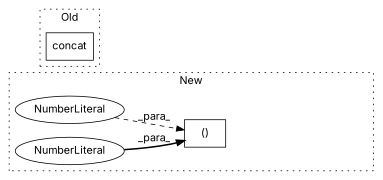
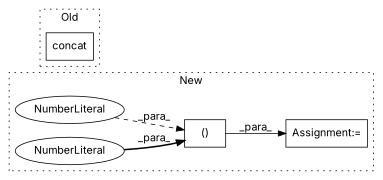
  digraph {
    rankdir=LR
    fontname=Inter
    node [a=34 l=1 s=10833 shape=box fontname=Inter]
    edge [fontname=Inter]
    n1 [a=106 l=42 label="()"]
+   n2 [a=7 label="Assignment:=" s=10767]
    n3 [label=NumberLiteral shape=ellipse]
    n4 [label=NumberLiteral s=10847 shape=ellipse]
    n5 [a=32 l="7,1" label=concat s="9209,9226"]
    subgraph cluster_1 {
      label=New
      style=dotted
      n1
+     n2
      n3
      n4
    }
    subgraph cluster_2 {
      label=Old
      style=dotted
      n5
    }
+   n1 -> n2 [label=_para_ style=solid]
    n3 -> n1 [label=_para_ style=dashed]
    n4 -> n1 [label=_para_ style=bold]
  }
